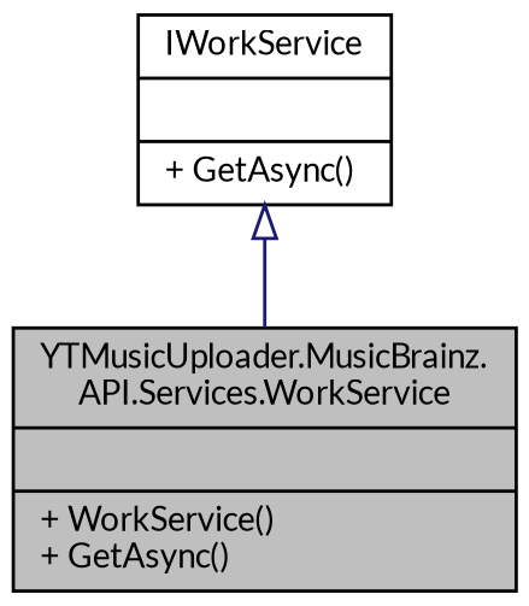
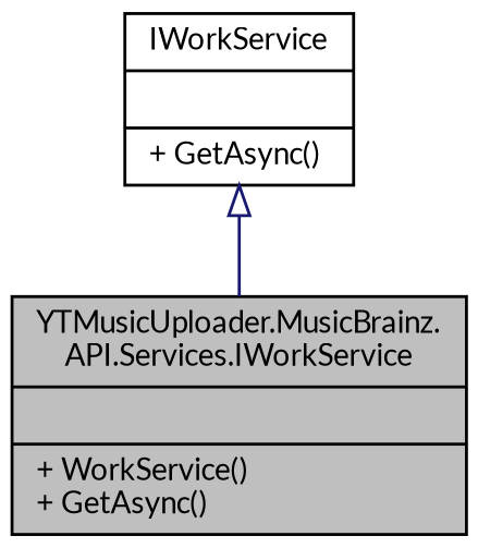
  digraph {
    fontname=Lato
    node [color=black fontname=Lato fontsize=10 shape=record style=filled]
-   n1 [fillcolor=grey75 fontcolor=black height=0.2 label="{YTMusicUploader.MusicBrainz.\lAPI.Services.WorkService\n||+ WorkService()\l+ GetAsync()\l}" width=0.4]
+   n1 [fillcolor=grey75 fontcolor=black height=0.2 label="{YTMusicUploader.MusicBrainz.\lAPI.Services.IWorkService\n||+ WorkService()\l+ GetAsync()\l}" width=0.4]
    n2 [fillcolor=white height=0.2 label="{IWorkService\n||+ GetAsync()\l}" width=0.4]
    n2 -> n1 [arrowtail=onormal color=midnightblue dir=back fontname=Lato fontsize=10 labelfontname=Helvetica labelfontsize=10 style=solid]
  }
